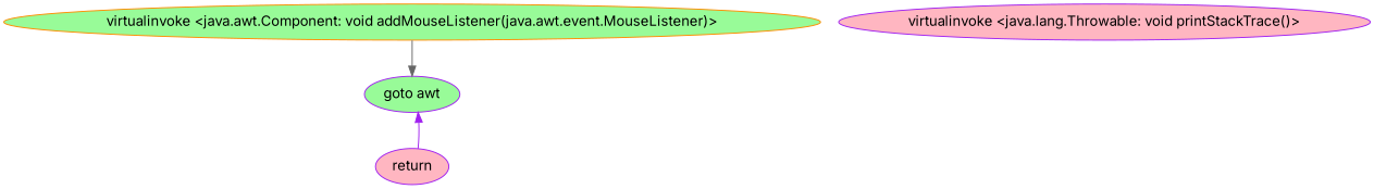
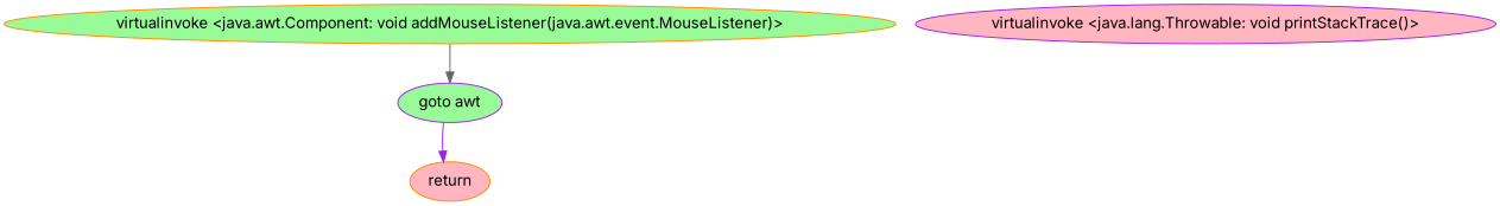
  digraph {
    fontname=Inter
    node [color=purple fillcolor=palegreen fontname=Inter style=filled]
    edge [fontname=Inter]
    n1 [label="goto awt"]
    "virtualinvoke <java.awt.Component: void addMouseListener(java.awt.event.MouseListener)>" [color=darkorange]
-   return [fillcolor=lightpink]
+   return [color=darkorange fillcolor=lightpink]
    "virtualinvoke <java.lang.Throwable: void printStackTrace()>" [fillcolor=lightpink]
-   return -> n1 [color=purple]
+   n1 -> return [color=purple]
    "virtualinvoke <java.awt.Component: void addMouseListener(java.awt.event.MouseListener)>" -> n1 [color=gray40]
  }
